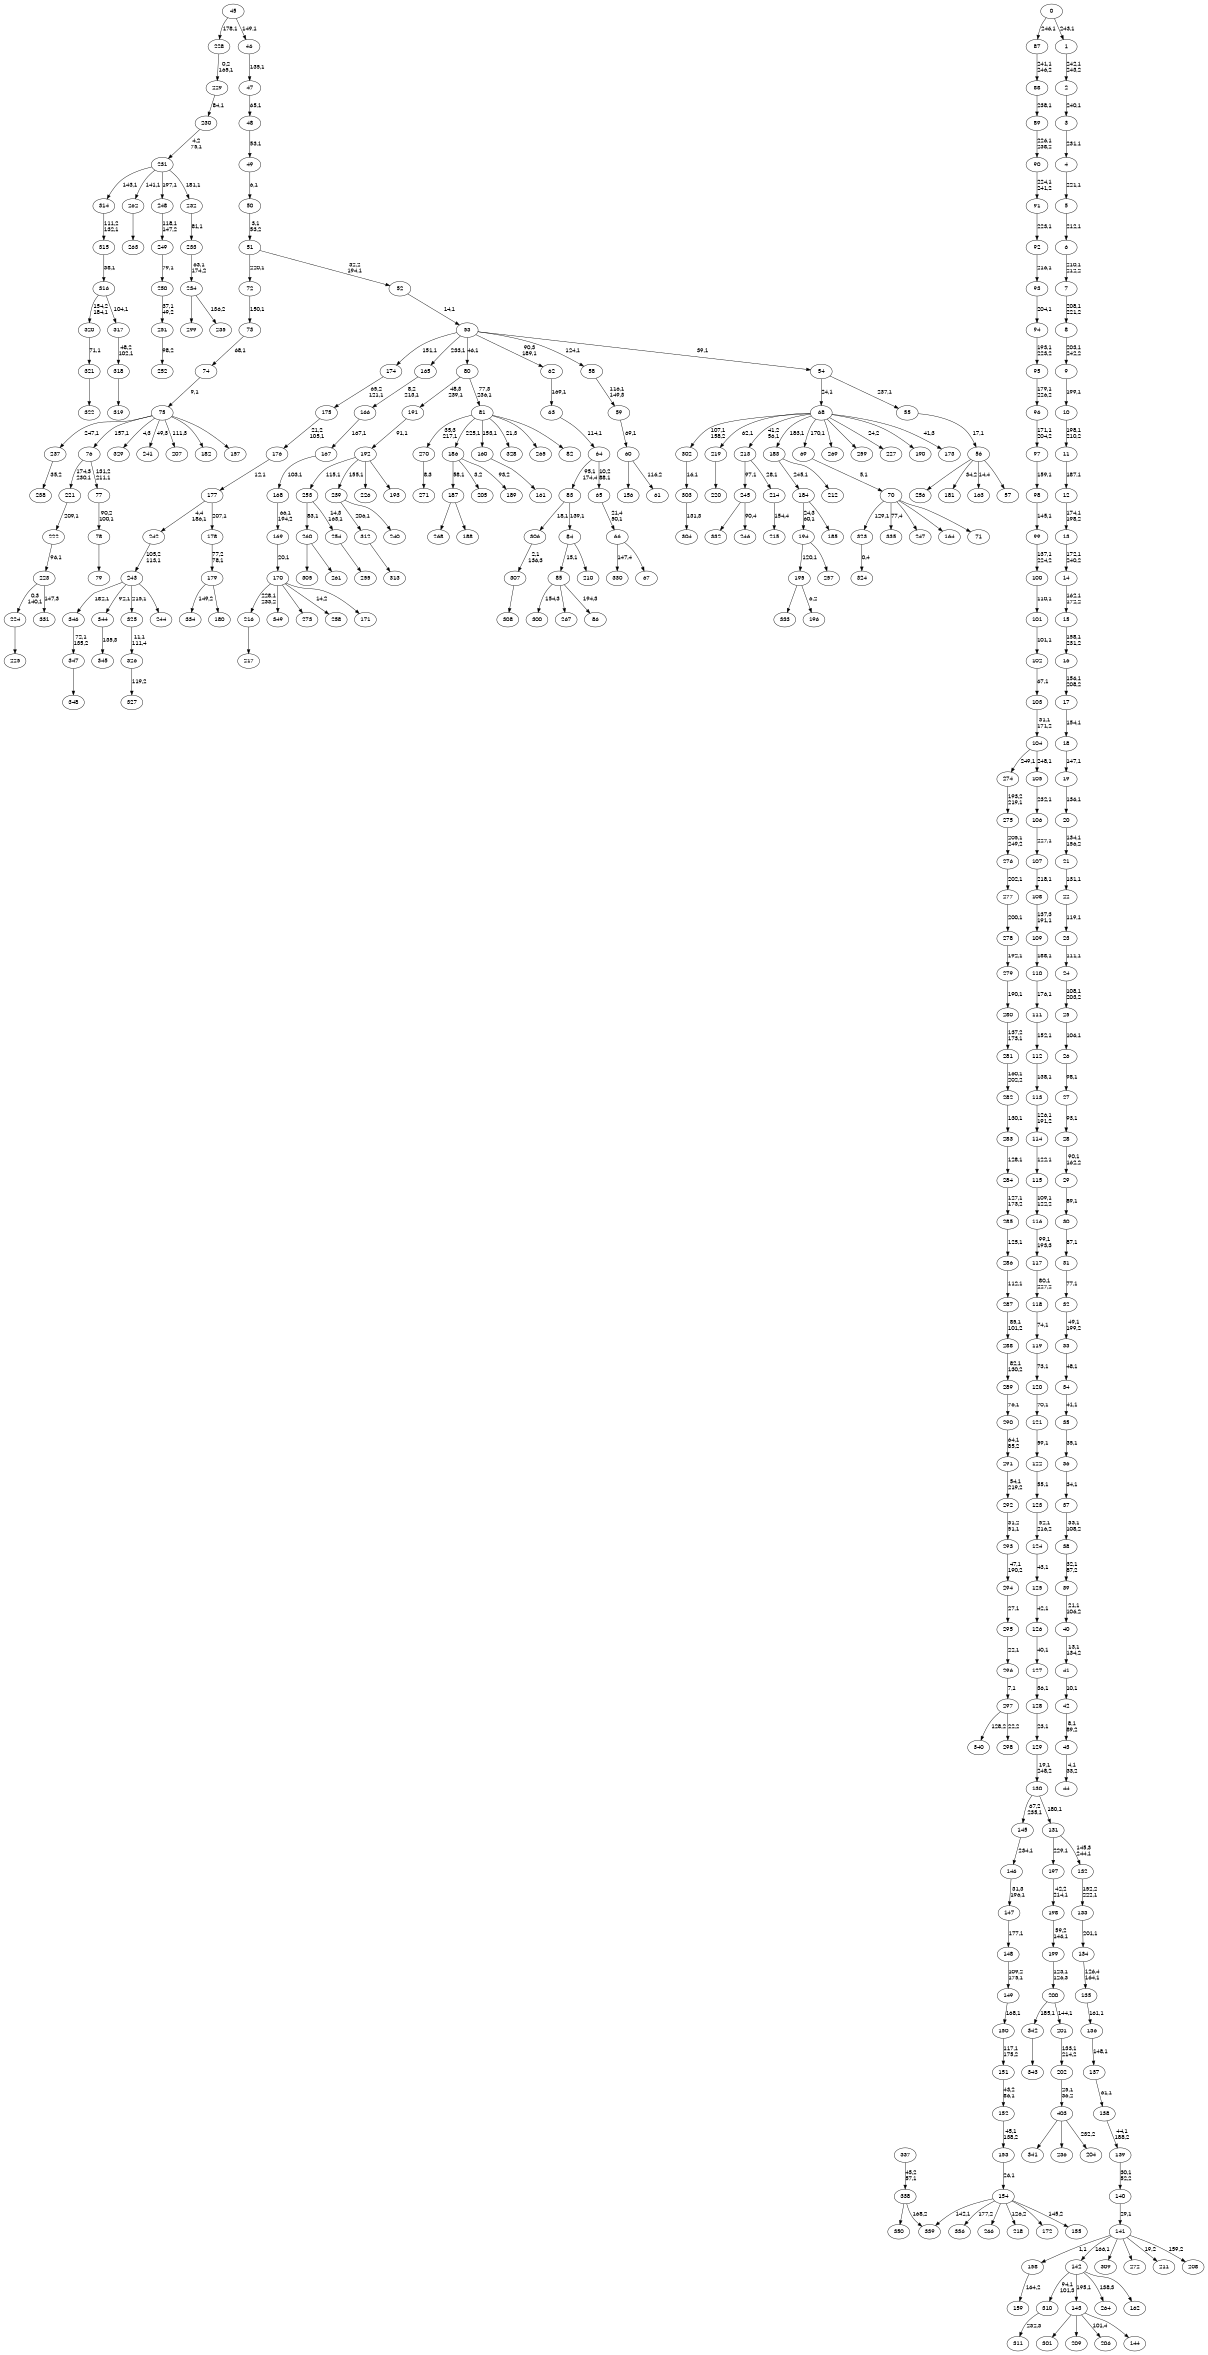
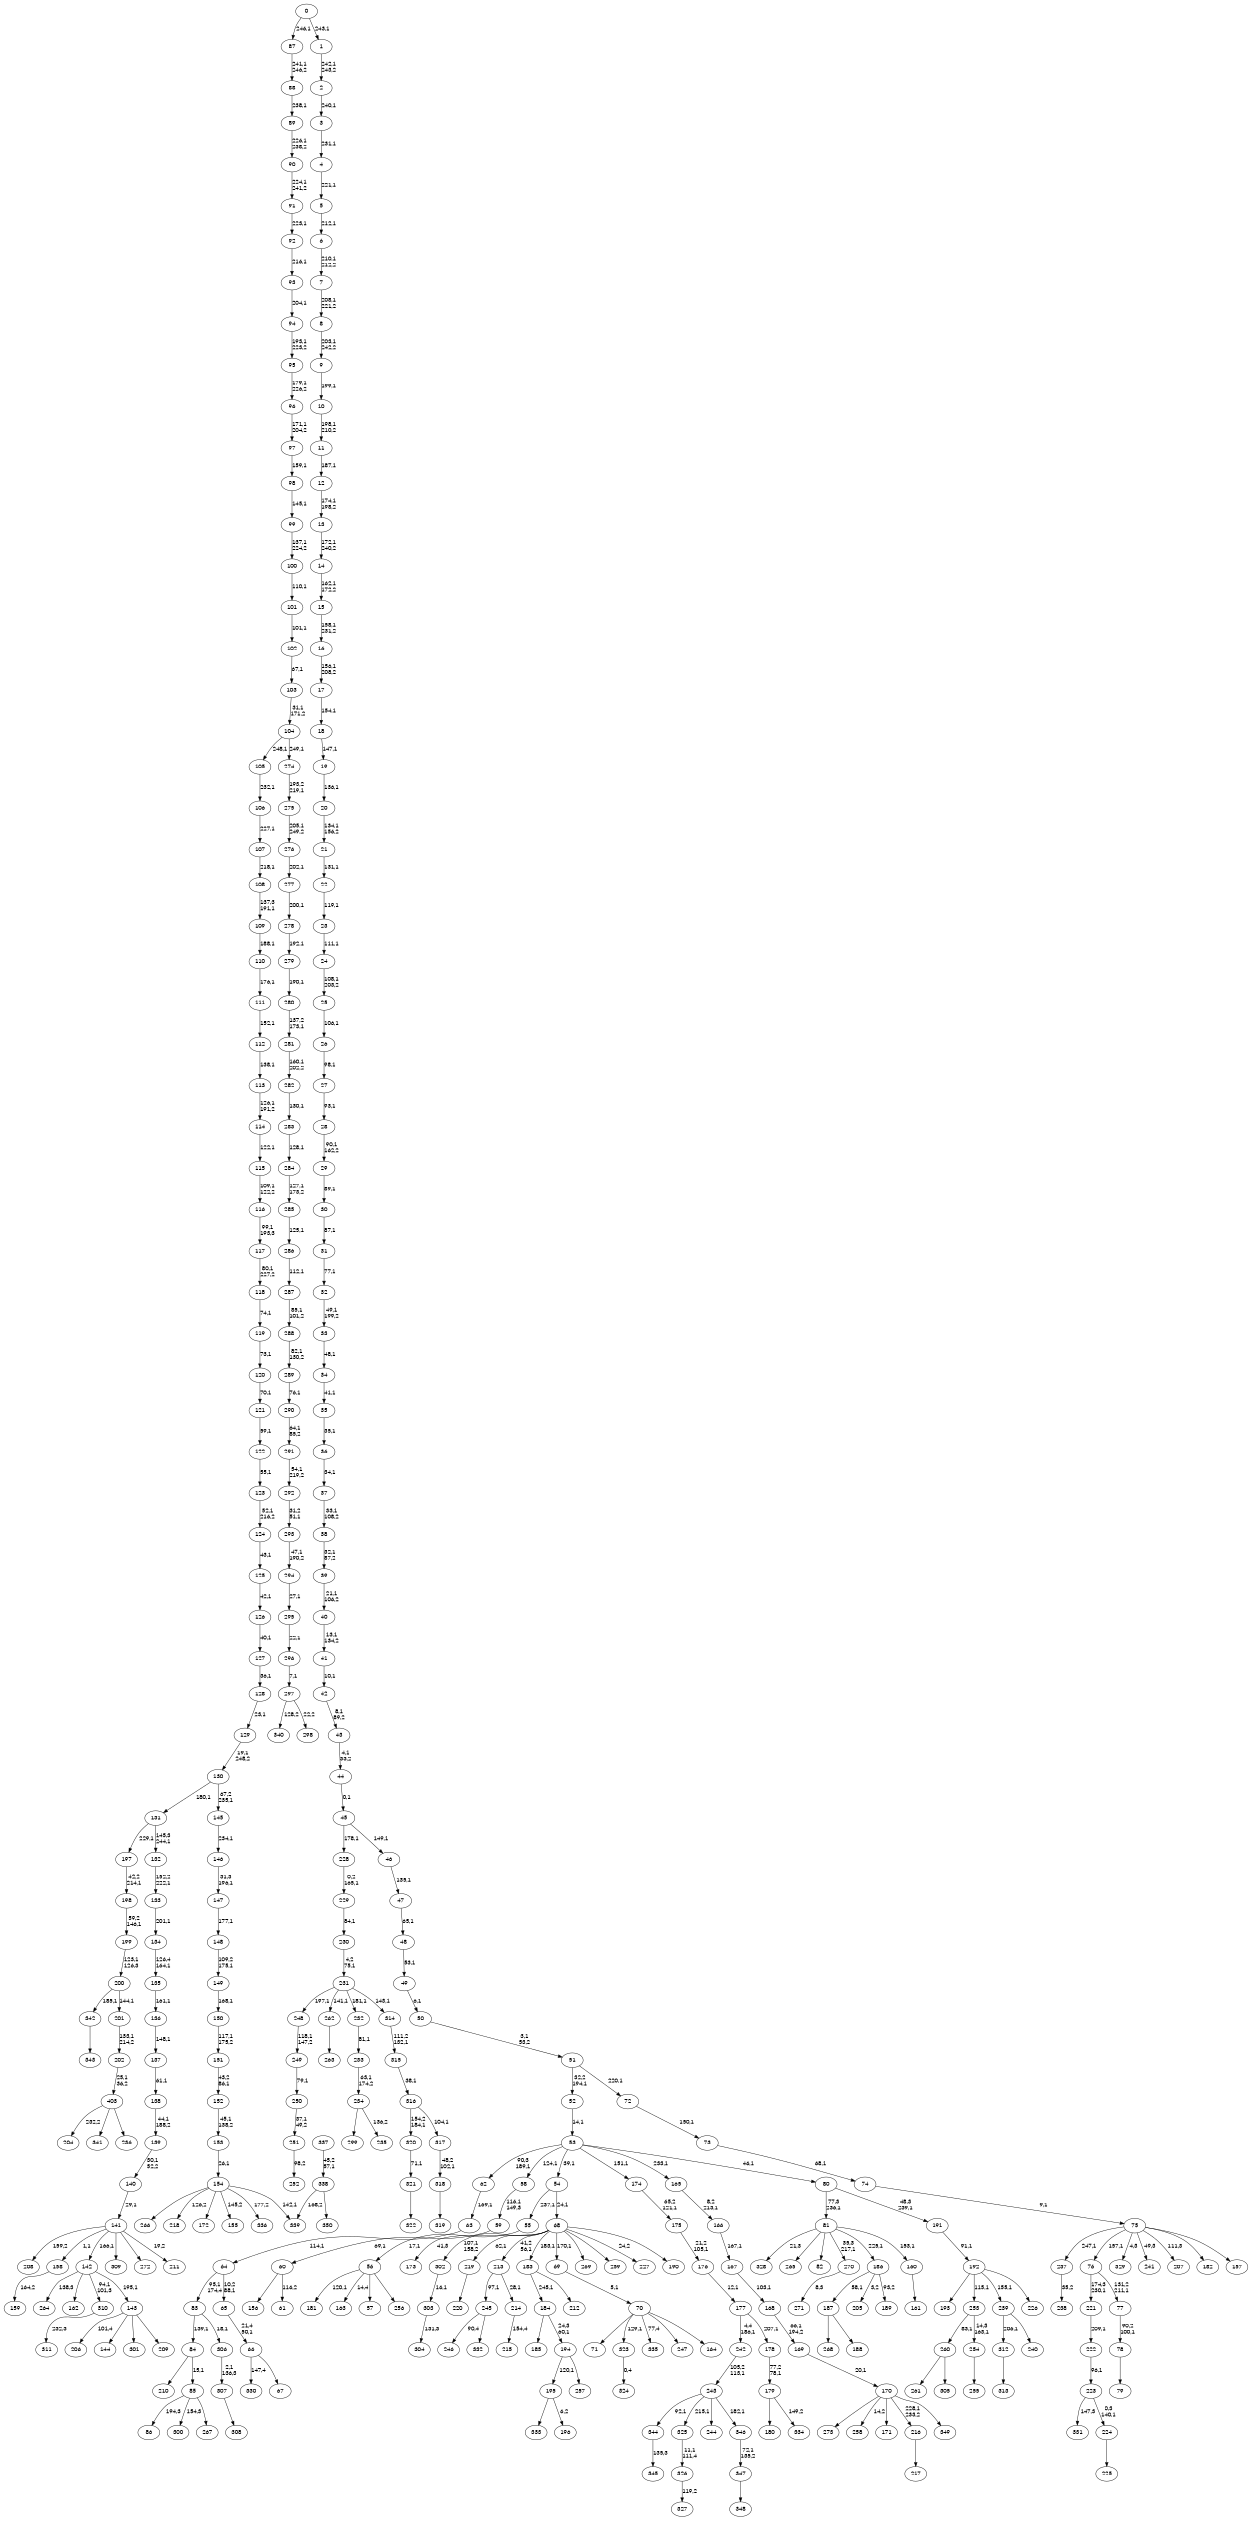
  digraph {
    fontname=Lato
    node [fontname=Lato]
    edge [fontname=Lato]
    347
    348
    346
    344
    345
    342
    343
    338
    350
    339
    337
    326
    327
    325
    323
    324
    321
    322
    320
    318
    319
    317
    316
    315
    314
    312
    313
    310
    311
    307
    308
    306
    303
    304
    302
    297
    340
    298
    296
    295
    294
    293
    292
    291
    290
    289
    288
    287
    286
    285
    284
    283
    282
    281
    280
    279
    278
    277
    276
    275
    274
    270
    271
    262
    263
    260
    305
    261
    254
    255
    253
    251
    252
    250
    249
    248
    245
    332
    246
    243
    244
    242
    239
    240
    237
    238
    234
    299
    235
    233
    232
    231
    230
    229
    228
    224
    225
    223
    331
    222
    221
    219
    220
    216
    217
    214
    215
    213
    n109 [label=403]
    341
    236
    204
    202
    201
    200
    199
    198
    197
    195
    333
    196
    194
    257
    192
    226
    193
    191
    187
    268
    188
    186
    205
    189
    184
    185
    183
    212
    179
    334
    180
    178
    177
    176
    175
    174
    170
    349
    273
    258
    171
    169
    168
    167
    166
    165
    160
    161
    158
    159
    154
    336
    266
    218
    172
    155
    153
    152
    151
    150
    149
    148
    147
    146
    145
    143
    301
    209
    206
    144
    142
    264
    162
    141
    309
    272
    211
    208
    140
    139
    138
    137
    136
    135
    134
    133
    132
    131
    130
    129
    128
    127
    126
    125
    124
    123
    122
    121
    120
    119
    118
    117
    116
    115
    114
    113
    112
    111
    110
    109
    108
    107
    106
    105
    104
    103
    102
    101
    100
    99
    98
    97
    96
    95
    94
    93
    92
    91
    90
    89
    88
    87
    85
    300
    267
    86
    84
    210
    83
    81
    328
    265
    82
    80
    78
    79
    77
    76
    75
    329
    241
    207
    182
    157
    74
    73
    72
    70
    335
    247
    164
    71
    69
    68
    269
    259
    227
    190
    173
    66
    330
    67
    65
    64
    63
    62
    60
    156
    61
    59
    58
    56
    256
    181
    163
    57
    55
    54
    53
    52
    51
    50
    49
    48
    47
    46
    45
    44
    43
    42
    41
    40
    39
    38
    37
    36
    35
    34
    33
    32
    31
    30
    29
    28
    27
    26
    25
    24
    23
    22
    21
    20
    19
    18
    17
    16
    15
    14
    13
    12
    11
    10
    9
    8
    7
    6
    5
    4
    3
    2
    1
    0
    347 -> 348
    346 -> 347 [label="72,1\n135,2"]
    344 -> 345 [label="135,3"]
    342 -> 343
    338 -> 350
    338 -> 339 [label="168,2"]
    337 -> 338 [label="45,2\n57,1"]
    326 -> 327 [label="119,2"]
    325 -> 326 [label="11,1\n111,4"]
    323 -> 324 [label="0,4"]
    321 -> 322
    320 -> 321 [label="71,1"]
    318 -> 319
    317 -> 318 [label="48,2\n102,1"]
    316 -> 320 [label="154,2\n184,1"]
    316 -> 317 [label="104,1"]
    315 -> 316 [label="38,1"]
    314 -> 315 [label="111,2\n132,1"]
    312 -> 313
    310 -> 311 [label="232,3"]
    307 -> 308
    306 -> 307 [label="2,1\n136,3"]
    303 -> 304 [label="131,3"]
    302 -> 303 [label="16,1"]
    297 -> 340 [label="128,2"]
    297 -> 298 [label="22,2"]
    296 -> 297 [label="7,1"]
    295 -> 296 [label="22,1"]
    294 -> 295 [label="27,1"]
    293 -> 294 [label="47,1\n190,2"]
    292 -> 293 [label="31,2\n51,1"]
    291 -> 292 [label="54,1\n219,2"]
    290 -> 291 [label="64,1\n85,2"]
    289 -> 290 [label="76,1"]
    288 -> 289 [label="82,1\n130,2"]
    287 -> 288 [label="85,1\n101,2"]
    286 -> 287 [label="112,1"]
    285 -> 286 [label="125,1"]
    284 -> 285 [label="127,1\n173,2"]
    283 -> 284 [label="128,1"]
    282 -> 283 [label="130,1"]
    281 -> 282 [label="160,1\n202,2"]
    280 -> 281 [label="137,2\n173,1"]
    279 -> 280 [label="190,1"]
    278 -> 279 [label="192,1"]
    277 -> 278 [label="200,1"]
    276 -> 277 [label="202,1"]
    275 -> 276 [label="205,1\n249,2"]
    274 -> 275 [label="193,2\n219,1"]
    270 -> 271 [label="8,3"]
    262 -> 263
    260 -> 305
    260 -> 261
    254 -> 255
    253 -> 260 [label="83,1"]
    253 -> 254 [label="14,3\n163,1"]
    251 -> 252 [label="98,2"]
    250 -> 251 [label="37,1\n49,2"]
    249 -> 250 [label="79,1"]
    248 -> 249 [label="118,1\n147,2"]
    245 -> 332
    245 -> 246 [label="90,4"]
    243 -> 346 [label="182,1"]
    243 -> 344 [label="92,1"]
    243 -> 325 [label="215,1"]
    243 -> 244
    242 -> 243 [label="105,2\n113,1"]
    239 -> 312 [label="206,1"]
    239 -> 240
    237 -> 238 [label="35,2"]
    234 -> 299
    234 -> 235 [label="136,2"]
    233 -> 234 [label="63,1\n174,2"]
    232 -> 233 [label="81,1"]
    231 -> 314 [label="143,1"]
    231 -> 262 [label="141,1"]
    231 -> 248 [label="197,1"]
    231 -> 232 [label="181,1"]
    230 -> 231 [label="4,2\n75,1"]
    229 -> 230 [label="84,1"]
    228 -> 229 [label="0,2\n165,1"]
    224 -> 225
    223 -> 224 [label="0,3\n140,1"]
    223 -> 331 [label="147,3"]
    222 -> 223 [label="96,1"]
    221 -> 222 [label="209,1"]
    219 -> 220
    216 -> 217
    214 -> 215 [label="154,4"]
    213 -> 245 [label="97,1"]
    213 -> 214 [label="28,1"]
    n109 -> 341
    n109 -> 236
    n109 -> 204 [label="232,2"]
    202 -> n109 [label="25,1\n36,2"]
    201 -> 202 [label="133,1\n214,2"]
    200 -> 342 [label="185,1"]
    200 -> 201 [label="144,1"]
    199 -> 200 [label="123,1\n126,3"]
    198 -> 199 [label="59,2\n146,1"]
    197 -> 198 [label="42,2\n214,1"]
    195 -> 333
    195 -> 196 [label="6,2"]
    194 -> 195 [label="120,1"]
    194 -> 257
    192 -> 253 [label="115,1"]
    192 -> 239 [label="155,1"]
    192 -> 226
    192 -> 193
    191 -> 192 [label="91,1"]
    187 -> 268
    187 -> 188
    186 -> 187 [label="58,1"]
    186 -> 205 [label="3,2"]
    186 -> 189 [label="93,2"]
    184 -> 194 [label="24,3\n60,1"]
    184 -> 185
    183 -> 184 [label="245,1"]
    183 -> 212
    179 -> 334 [label="149,2"]
    179 -> 180
    178 -> 179 [label="77,2\n78,1"]
    177 -> 242 [label="4,4\n186,1"]
    177 -> 178 [label="207,1"]
    176 -> 177 [label="12,1"]
    175 -> 176 [label="21,2\n105,1"]
    174 -> 175 [label="65,2\n121,1"]
    170 -> 216 [label="228,1\n233,2"]
    170 -> 349
    170 -> 273
    170 -> 258 [label="14,2"]
    170 -> 171
    169 -> 170 [label="20,1"]
    168 -> 169 [label="66,1\n194,2"]
    167 -> 168 [label="103,1"]
    166 -> 167 [label="167,1"]
    165 -> 166 [label="8,2\n213,1"]
    160 -> 161
    158 -> 159 [label="164,2"]
    154 -> 339 [label="142,1"]
    154 -> 336 [label="177,2"]
    154 -> 266
    154 -> 218 [label="126,2"]
    154 -> 172
    154 -> 155 [label="145,2"]
    153 -> 154 [label="26,1"]
    152 -> 153 [label="45,1\n138,2"]
    151 -> 152 [label="43,2\n86,1"]
    150 -> 151 [label="117,1\n175,2"]
    149 -> 150 [label="168,1"]
    148 -> 149 [label="109,2\n175,1"]
    147 -> 148 [label="177,1"]
    146 -> 147 [label="31,3\n196,1"]
    145 -> 146 [label="234,1"]
    143 -> 301
    143 -> 209
    143 -> 206 [label="101,4"]
    143 -> 144
    142 -> 310 [label="94,1\n101,3"]
    142 -> 143 [label="195,1"]
    142 -> 264 [label="138,3"]
    142 -> 162
    141 -> 158 [label="1,1"]
    141 -> 142 [label="166,1"]
    141 -> 309
    141 -> 272
    141 -> 211 [label="19,2"]
    141 -> 208 [label="159,2"]
    140 -> 141 [label="29,1"]
    139 -> 140 [label="30,1\n52,2"]
    138 -> 139 [label="44,1\n188,2"]
    137 -> 138 [label="61,1"]
    136 -> 137 [label="148,1"]
    135 -> 136 [label="161,1"]
    134 -> 135 [label="126,4\n164,1"]
    133 -> 134 [label="201,1"]
    132 -> 133 [label="152,2\n222,1"]
    131 -> 197 [label="229,1"]
    131 -> 132 [label="145,3\n244,1"]
    130 -> 145 [label="67,2\n235,1"]
    130 -> 131 [label="180,1"]
    129 -> 130 [label="19,1\n248,2"]
    128 -> 129 [label="23,1"]
    127 -> 128 [label="36,1"]
    126 -> 127 [label="40,1"]
    125 -> 126 [label="42,1"]
    124 -> 125 [label="43,1"]
    123 -> 124 [label="52,1\n216,2"]
    122 -> 123 [label="55,1"]
    121 -> 122 [label="59,1"]
    120 -> 121 [label="70,1"]
    119 -> 120 [label="73,1"]
    118 -> 119 [label="74,1"]
    117 -> 118 [label="80,1\n227,2"]
    116 -> 117 [label="99,1\n193,3"]
    115 -> 116 [label="109,1\n122,2"]
    114 -> 115 [label="122,1"]
    113 -> 114 [label="126,1\n191,2"]
    112 -> 113 [label="138,1"]
    111 -> 112 [label="152,1"]
    110 -> 111 [label="176,1"]
    109 -> 110 [label="188,1"]
    108 -> 109 [label="137,3\n191,1"]
    107 -> 108 [label="218,1"]
    106 -> 107 [label="227,1"]
    105 -> 106 [label="232,1"]
    104 -> 274 [label="249,1"]
    104 -> 105 [label="248,1"]
    103 -> 104 [label="31,1\n171,2"]
    102 -> 103 [label="67,1"]
    101 -> 102 [label="101,1"]
    100 -> 101 [label="110,1"]
    99 -> 100 [label="137,1\n224,2"]
    98 -> 99 [label="145,1"]
    97 -> 98 [label="159,1"]
    96 -> 97 [label="171,1\n204,2"]
    95 -> 96 [label="179,1\n226,2"]
    94 -> 95 [label="193,1\n223,2"]
    93 -> 94 [label="204,1"]
    92 -> 93 [label="216,1"]
    91 -> 92 [label="223,1"]
    90 -> 91 [label="224,1\n241,2"]
    89 -> 90 [label="226,1\n238,2"]
    88 -> 89 [label="238,1"]
    87 -> 88 [label="241,1\n246,2"]
    85 -> 300 [label="154,3"]
    85 -> 267
    85 -> 86 [label="194,3"]
    84 -> 85 [label="15,1"]
    84 -> 210
    83 -> 306 [label="18,1"]
    83 -> 84 [label="139,1"]
    81 -> 270 [label="35,3\n217,1"]
    81 -> 186 [label="225,1"]
    81 -> 160 [label="153,1"]
    81 -> 328 [label="21,3"]
    81 -> 265
    81 -> 82
    80 -> 191 [label="48,3\n239,1"]
    80 -> 81 [label="77,3\n236,1"]
    78 -> 79
    77 -> 78 [label="90,2\n100,1"]
    76 -> 221 [label="174,3\n230,1"]
    76 -> 77 [label="131,2\n211,1"]
    75 -> 237 [label="247,1"]
    75 -> 76 [label="157,1"]
    75 -> 329 [label="4,3"]
    75 -> 241 [label="49,3"]
    75 -> 207 [label="111,3"]
    75 -> 182
    75 -> 157
    74 -> 75 [label="9,1"]
    73 -> 74 [label="68,1"]
    72 -> 73 [label="150,1"]
    70 -> 323 [label="129,1"]
    70 -> 335 [label="77,4"]
    70 -> 247
    70 -> 164
    70 -> 71
    69 -> 70 [label="5,1"]
    68 -> 302 [label="107,1\n158,2"]
    68 -> 219 [label="62,1"]
    68 -> 213 [label="41,2\n56,1"]
    68 -> 183 [label="183,1"]
    68 -> 69 [label="170,1"]
    68 -> 269
    68 -> 259
    68 -> 227 [label="24,2"]
    68 -> 190
    68 -> 173 [label="41,3"]
    66 -> 330 [label="147,4"]
    66 -> 67
    65 -> 66 [label="21,4\n50,1"]
    64 -> 83 [label="95,1\n174,4"]
    64 -> 65 [label="10,2\n88,1"]
    63 -> 64 [label="114,1"]
    62 -> 63 [label="169,1"]
    60 -> 156
    60 -> 61 [label="116,2"]
    59 -> 60 [label="69,1"]
    58 -> 59 [label="116,1\n149,3"]
    56 -> 256
-   56 -> 181 [label="34,2"]
+   56 -> 181 [label="120,1"]
    56 -> 163 [label="14,4"]
    56 -> 57
    55 -> 56 [label="17,1"]
    54 -> 68 [label="24,1"]
    54 -> 55 [label="237,1"]
    53 -> 174 [label="151,1"]
    53 -> 165 [label="233,1"]
    53 -> 80 [label="46,1"]
    53 -> 62 [label="90,3\n189,1"]
    53 -> 58 [label="124,1"]
    53 -> 54 [label="39,1"]
    52 -> 53 [label="14,1"]
    51 -> 72 [label="220,1"]
    51 -> 52 [label="32,2\n194,1"]
    50 -> 51 [label="3,1\n53,2"]
    49 -> 50 [label="6,1"]
    48 -> 49 [label="53,1"]
    47 -> 48 [label="65,1"]
    46 -> 47 [label="135,1"]
    45 -> 228 [label="178,1"]
    45 -> 46 [label="149,1"]
+   44 -> 45 [label="0,1"]
    43 -> 44 [label="4,1\n33,2"]
    42 -> 43 [label="8,1\n89,2"]
    41 -> 42 [label="10,1"]
    40 -> 41 [label="13,1\n134,2"]
    39 -> 40 [label="21,1\n106,2"]
    38 -> 39 [label="32,1\n87,2"]
    37 -> 38 [label="33,1\n108,2"]
    36 -> 37 [label="34,1"]
    35 -> 36 [label="35,1"]
    34 -> 35 [label="41,1"]
    33 -> 34 [label="48,1"]
    32 -> 33 [label="49,1\n199,2"]
    31 -> 32 [label="77,1"]
    30 -> 31 [label="87,1"]
    29 -> 30 [label="89,1"]
    28 -> 29 [label="90,1\n162,2"]
    27 -> 28 [label="93,1"]
    26 -> 27 [label="98,1"]
    25 -> 26 [label="106,1"]
    24 -> 25 [label="108,1\n203,2"]
    23 -> 24 [label="111,1"]
    22 -> 23 [label="119,1"]
    21 -> 22 [label="131,1"]
    20 -> 21 [label="134,1\n156,2"]
    19 -> 20 [label="136,1"]
    18 -> 19 [label="147,1"]
    17 -> 18 [label="154,1"]
    16 -> 17 [label="156,1\n208,2"]
    15 -> 16 [label="158,1\n231,2"]
    14 -> 15 [label="162,1\n172,2"]
    13 -> 14 [label="172,1\n240,2"]
    12 -> 13 [label="174,1\n198,2"]
    11 -> 12 [label="187,1"]
    10 -> 11 [label="198,1\n210,2"]
    9 -> 10 [label="199,1"]
    8 -> 9 [label="203,1\n242,2"]
    7 -> 8 [label="208,1\n221,2"]
    6 -> 7 [label="210,1\n212,2"]
    5 -> 6 [label="212,1"]
    4 -> 5 [label="221,1"]
    3 -> 4 [label="231,1"]
    2 -> 3 [label="240,1"]
    1 -> 2 [label="242,1\n243,2"]
    0 -> 87 [label="246,1"]
    0 -> 1 [label="243,1"]
  }
